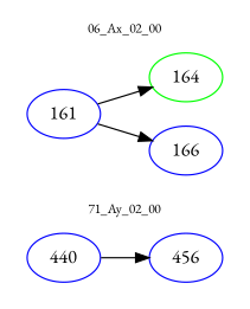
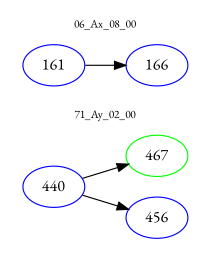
  digraph {
    fontname="EB Garamond"
    rankdir=LR
    node [color=blue fontname="EB Garamond"]
    edge [color=black fontname="EB Garamond"]
    n1 [label=440]
    n2 [label=456]
+   n3 [color=green label=467]
    n4 [label=161]
    n5 [label=166]
-   n6 [color=green label=164]
    subgraph cluster_1 {
      color=white
      fontsize=10
      label="71_Ay_02_00"
      n1
      n2
+     n3
    }
    subgraph cluster_2 {
      color=white
      fontsize=10
-     label="06_Ax_02_00"
+     label="06_Ax_08_00"
      n4
      n5
-     n6
    }
    n1 -> n2
+   n1 -> n3
    n4 -> n5
-   n4 -> n6
  }
